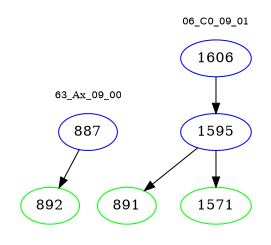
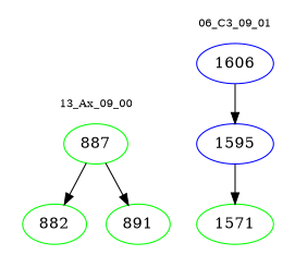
  digraph {
    node [color=blue]
    edge [color=black]
-   n1 [label=887]
+   n1 [color=green label=887]
    n2 [color=green label=891]
-   n3 [color=green label=892]
+   n3 [color=green label=882]
    n4 [label=1595]
    n5 [color=green label=1571]
    n6 [label=1606]
    subgraph cluster_1 {
      color=white
      fontsize=10
-     label="63_Ax_09_00"
+     label="13_Ax_09_00"
      n1
      n2
      n3
    }
    subgraph cluster_2 {
      color=white
      fontsize=10
-     label="06_C0_09_01"
+     label="06_C3_09_01"
      n4
      n5
      n6
    }
-   n4 -> n2
+   n1 -> n2
    n1 -> n3
    n4 -> n5
    n6 -> n4
  }
